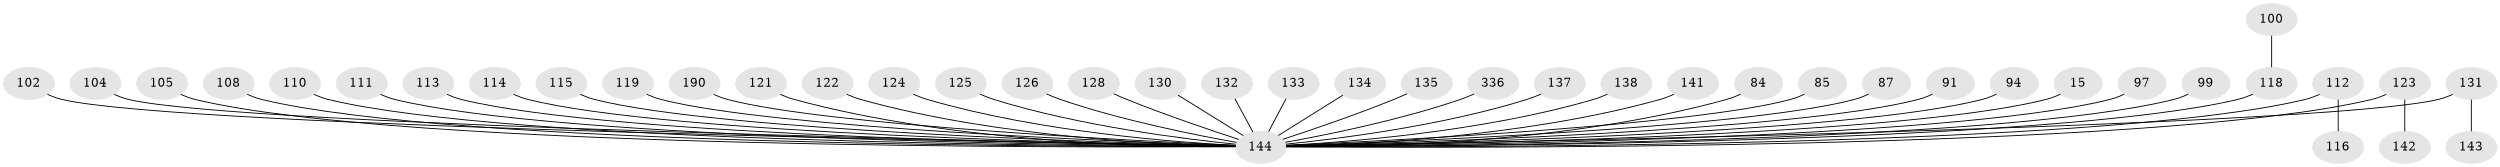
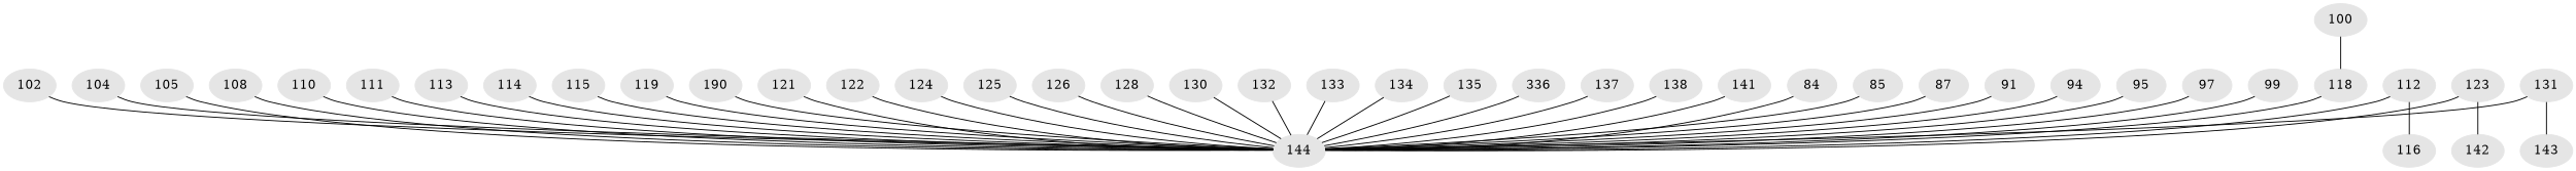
  graph {
    node [color=gray90 style=filled]
    144 [super="+50+69+82+129+139+44+55+117+13+37+40+42+61+80+45+49+52+56+57+62+89+60+83+88+66+68+71+106+140+73+92+74+75+77+78+90+93+79+81"]
    84
    85
    87
    91
    94
-   95 [label=15]
+   95
    97
    99
    118 [super="+98"]
    100
    102
    104
    105
    108
    110
    111
    112 [super="+39+65+103"]
    116
    113
    114
    115
    119
    n24 [label=190]
    121
    122
    123
    142
    124
    125
    126
    128
    130 [super="+53+67"]
    131 [super="+127"]
    143
    132
    133
    134
    135
    n40 [label=336]
    137
    138
    141
    84 -- 144
    85 -- 144
    87 -- 144
    91 -- 144
    94 -- 144
    95 -- 144
    97 -- 144
    99 -- 144
    118 -- 144
    100 -- 118
    102 -- 144
    104 -- 144
    105 -- 144
    108 -- 144
    110 -- 144
    111 -- 144
    112 -- 144
    112 -- 116
    113 -- 144
    114 -- 144
    115 -- 144
    119 -- 144
    n24 -- 144
    121 -- 144
    122 -- 144
    123 -- 144
    123 -- 142
    124 -- 144
    125 -- 144
    126 -- 144
    128 -- 144
    130 -- 144
    131 -- 144
    131 -- 143
    132 -- 144
    133 -- 144
    134 -- 144
    135 -- 144
    n40 -- 144
    137 -- 144
    138 -- 144
    141 -- 144
  }
